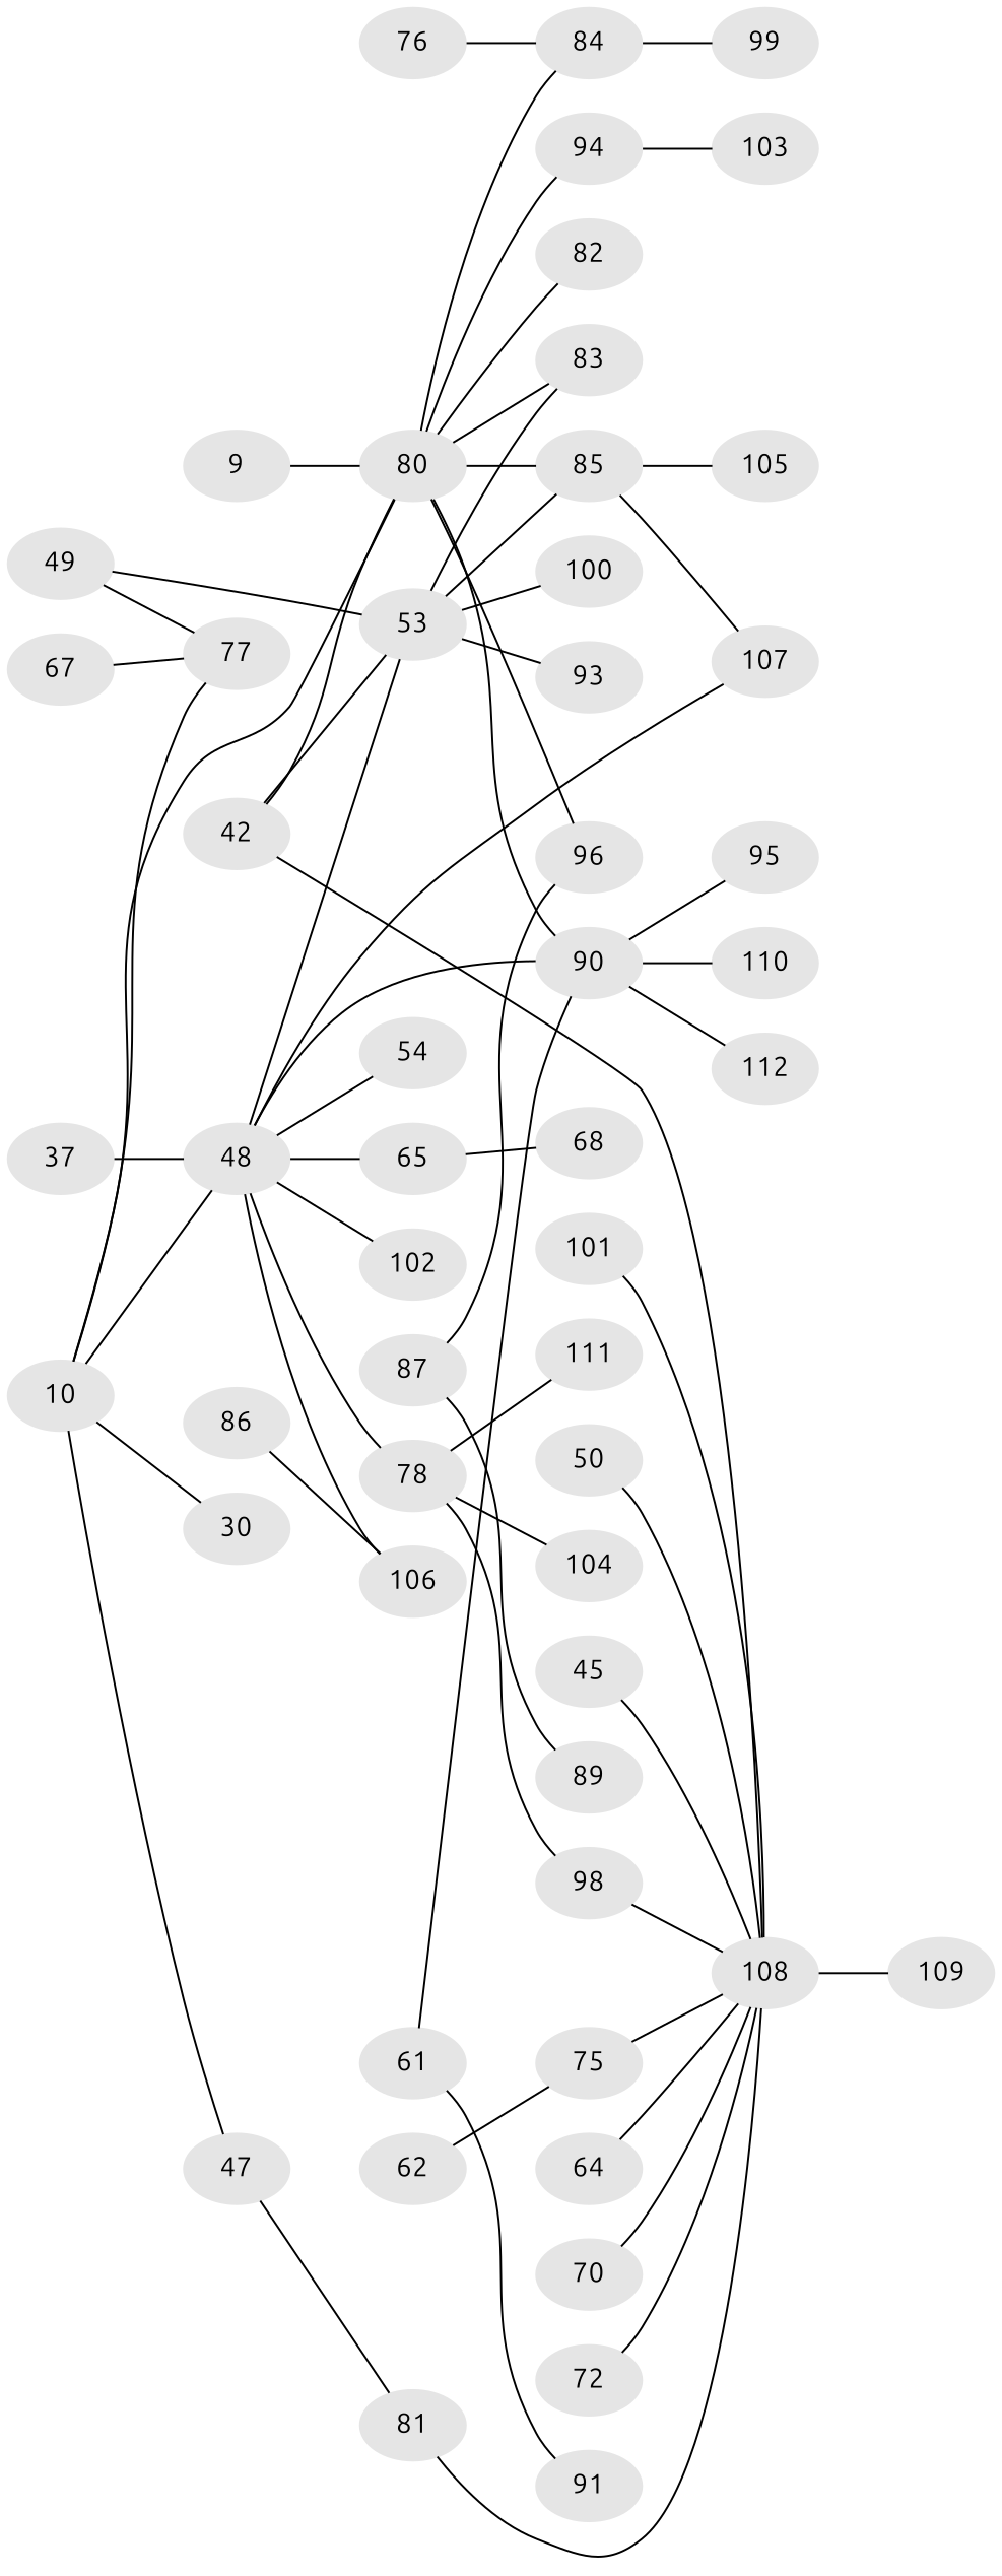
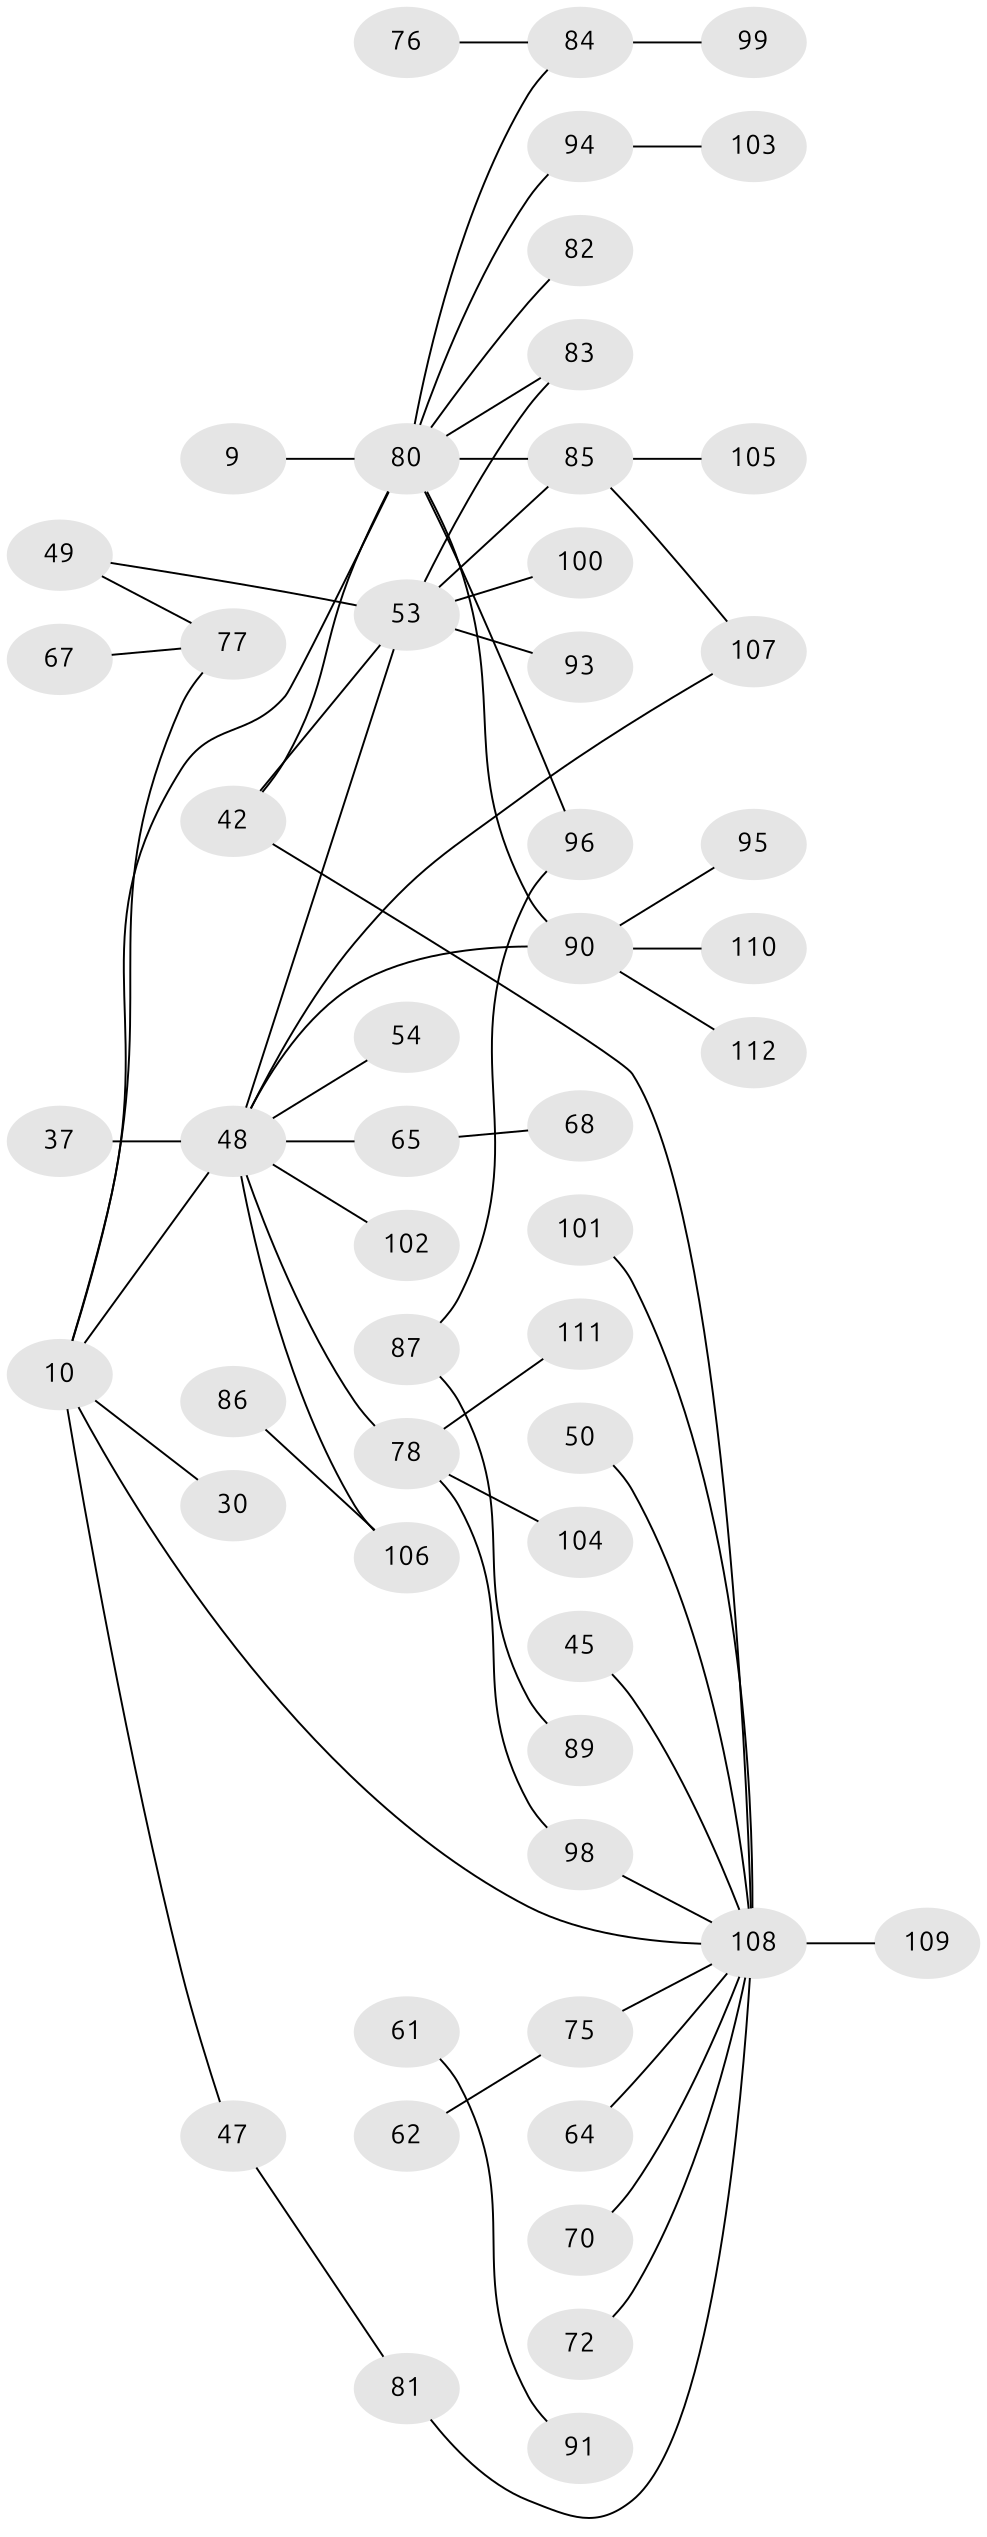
  graph {
    fontname=Ubuntu
    rankdir=LR
    node [color=gray90 fontname=Ubuntu style=filled]
    edge [fontname=Ubuntu]
    80 [super="+74+69"]
    90 [super="+60+41+56"]
    83
    85 [super="+58"]
    84 [super="+25"]
    82
    94
    96 [super="+73"]
    9
    10 [super="+3"]
    30 [super="+14"]
    47
    48 [super="+32"]
    77 [super="+15+55+52"]
    108 [super="+26+97+39"]
    81
    53 [super="+44+23"]
    54
    65 [super="+51"]
    78 [super="+63"]
    102
    106 [super="+57"]
    107
    109
    37
    42 [super="+35"]
    93 [super="+27"]
    100
    45 [super="+21"]
    68
    98 [super="+66"]
    104
    111
    95
    110
    112
    49 [super="+28"]
    50
    105
    61
    91
    75 [super="+46"]
    62
    64
    67
    70 [super="+33"]
    72
    76 [super="+38"]
    99
    103
    86
    87
    89
    101
    80 -- 90
    80 -- 83
    80 -- 85
    80 -- 84 [weight=2]
    80 -- 82
    80 -- 94
    80 -- 96
    90 -- 95
    90 -- 110
    90 -- 112
    85 -- 107
    85 -- 105
    84 -- 99
    94 -- 103
    9 -- 80
    10 -- 80 [weight=2]
    10 -- 30
    10 -- 47
    10 -- 48 [weight=2]
    10 -- 77 [weight=2]
+   10 -- 108 [weight=4]
    47 -- 81
    48 -- 90
    48 -- 53 [weight=2]
    48 -- 54
    48 -- 65
    48 -- 78
    48 -- 102
    48 -- 106
    48 -- 107
    108 -- 109
    81 -- 108
    53 -- 83
    53 -- 85
    53 -- 93
    53 -- 100
    65 -- 68
    78 -- 98
    78 -- 104
    78 -- 111
    37 -- 48
    42 -- 80
    42 -- 108
    42 -- 53
    45 -- 108
    98 -- 108
    49 -- 77
    49 -- 53
    50 -- 108
-   61 -- 90
    61 -- 91
    75 -- 108
    62 -- 75
    64 -- 108
    67 -- 77
    70 -- 108
    72 -- 108
    76 -- 84
    86 -- 106
    87 -- 96
    87 -- 89
    101 -- 108
  }
